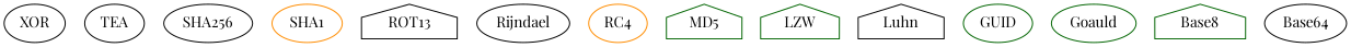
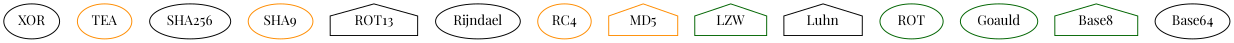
  strict digraph {
    rankdir=TB
    fontname="Playfair Display"
    node [shape=ellipse color=black fontname="Playfair Display"]
    n1 [label=XOR]
-   n2 [label=TEA]
+   n2 [label=TEA color=darkorange]
    n3 [label=SHA256]
-   n4 [label=SHA1 color=darkorange]
+   n4 [label=SHA9 color=darkorange]
    n5 [label=ROT13 shape=house]
    n6 [label=Rijndael]
    n7 [label=RC4 color=darkorange]
-   n8 [label=MD5 shape=house color=darkgreen]
+   n8 [label=MD5 shape=house color=darkorange]
    n9 [label=LZW shape=house color=darkgreen]
    n10 [label=Luhn shape=house]
-   n11 [label=GUID color=darkgreen]
+   n11 [label=ROT color=darkgreen]
    n12 [label=Goauld color=darkgreen]
    n13 [label=Base8 shape=house color=darkgreen]
    n14 [label=Base64]
  }
